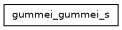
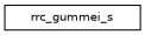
  digraph {
    rankdir=LR
-   n1 [color=black fillcolor=white fontname=Helvetica fontsize=10 height=0.2 label=gummei_gummei_s shape=record style=filled width=0.4]
+   n1 [color=black fillcolor=white fontname=Helvetica fontsize=10 height=0.2 label=rrc_gummei_s shape=record style=filled width=0.4]
  }
